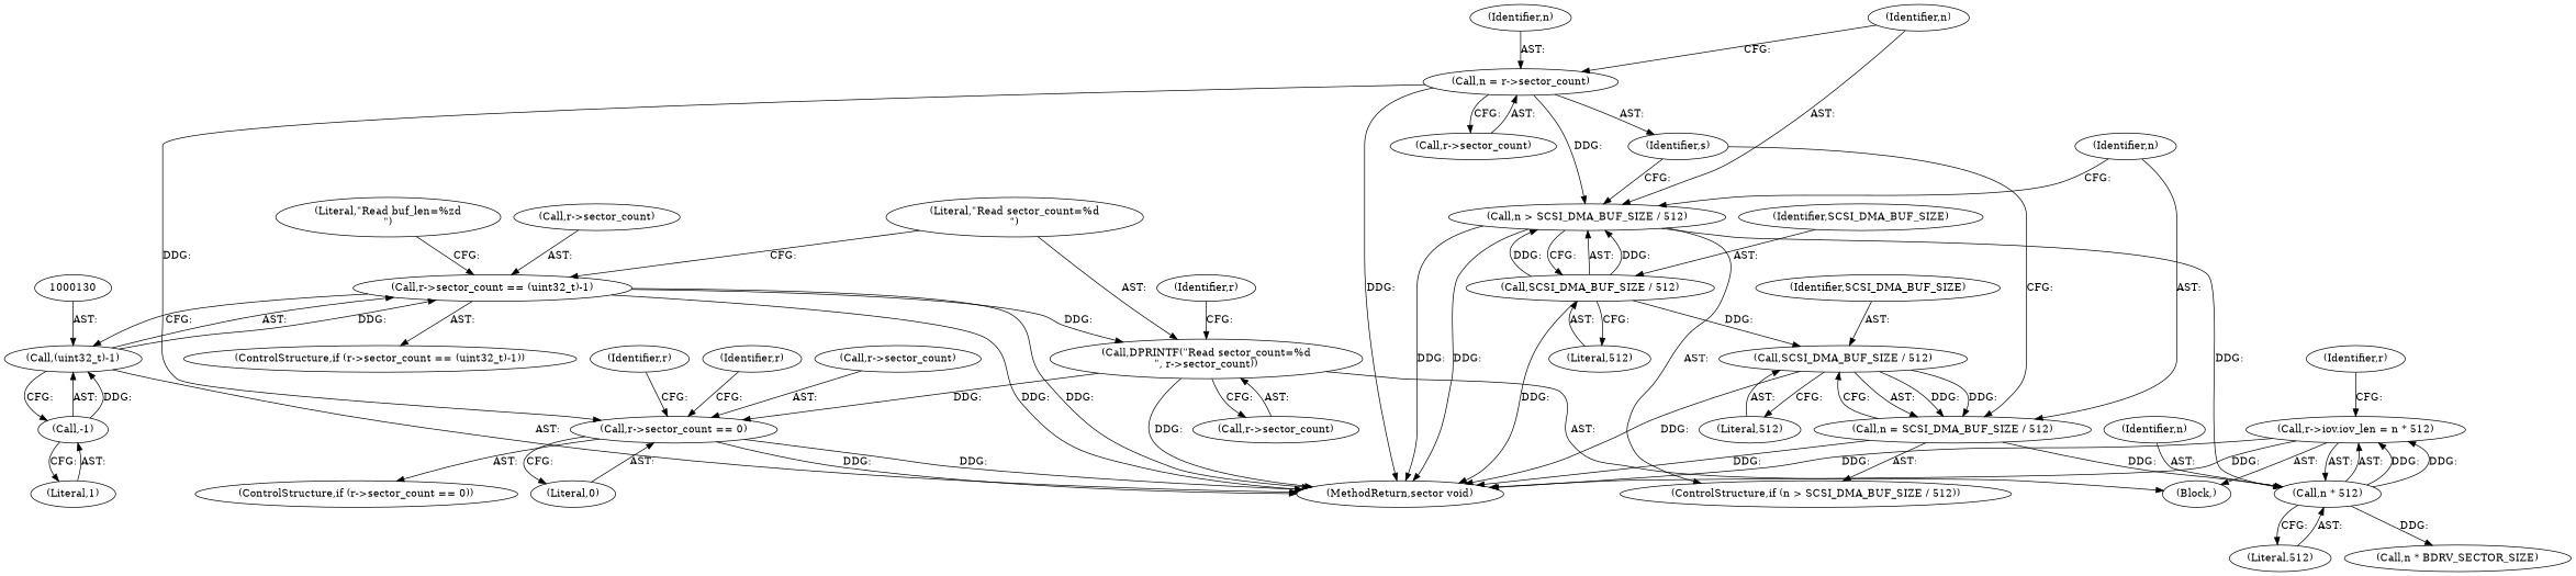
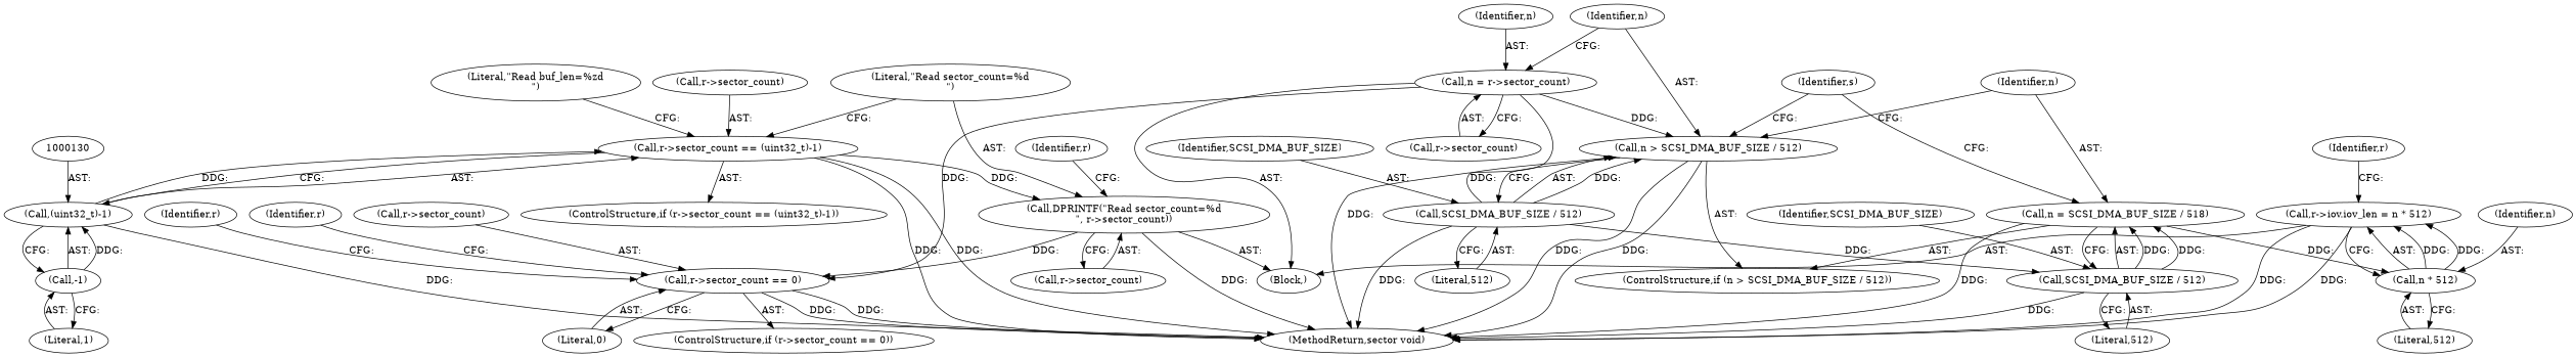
  digraph {
    n1 [label="(Call,r->iov.iov_len = n * 512)"]
    n2 [label="(Call,n * 512)"]
    n3 [label="(Block,)"]
    n4 [label="(MethodReturn,sector void)"]
    n5 [label="(Literal,512)"]
-   n6 [label="(Call,n * BDRV_SECTOR_SIZE)"]
    n7 [label="(Call,n > SCSI_DMA_BUF_SIZE / 512)"]
    n8 [label="(Call,SCSI_DMA_BUF_SIZE / 512)"]
    n9 [label="(ControlStructure,if (n > SCSI_DMA_BUF_SIZE / 512))"]
    n10 [label="(Call,SCSI_DMA_BUF_SIZE / 512)"]
    n11 [label="(Literal,512)"]
    n12 [label="(Call,n = r->sector_count)"]
    n13 [label="(Call,r->sector_count)"]
    n14 [label="(Call,r->sector_count == 0)"]
    n15 [label="(ControlStructure,if (r->sector_count == 0))"]
    n16 [label="(Literal,0)"]
    n17 [label="(Call,DPRINTF(\"Read sector_count=%d\n\", r->sector_count))"]
    n18 [label="(Call,r->sector_count)"]
    n19 [label="(Call,r->sector_count == (uint32_t)-1)"]
    n20 [label="(Call,(uint32_t)-1)"]
    n21 [label="(ControlStructure,if (r->sector_count == (uint32_t)-1))"]
    n22 [label="(Call,-1)"]
    n23 [label="(Literal,1)"]
-   n24 [label="(Call,n = SCSI_DMA_BUF_SIZE / 512)"]
+   n24 [label="(Call,n = SCSI_DMA_BUF_SIZE / 518)"]
    n25 [label="(Literal,512)"]
    n26 [label="(Call,r->sector_count)"]
    n27 [label="(Identifier,SCSI_DMA_BUF_SIZE)"]
    n28 [label="(Identifier,SCSI_DMA_BUF_SIZE)"]
    n29 [label="(Identifier,r)"]
    n30 [label="(Literal,\"Read sector_count=%d\n\")"]
    n31 [label="(Identifier,r)"]
    n32 [label="(Identifier,n)"]
    n33 [label="(Call,r->sector_count)"]
    n34 [label="(Identifier,r)"]
    n35 [label="(Identifier,s)"]
    n36 [label="(Literal,\"Read buf_len=%zd\n\")"]
    n37 [label="(Identifier,n)"]
    n38 [label="(Identifier,n)"]
    n39 [label="(Identifier,n)"]
    n40 [label="(Identifier,r)"]
    1000130
-   n1 -> n2 [label="AST: "]
+   n1 -> n2 [label="CFG: "]
    n1 -> n3 [label="AST: "]
    n1 -> n4 [label="DDG: "]
    n1 -> n4 [label="DDG: "]
    n2 -> n1 [label="AST: "]
    n2 -> n1 [label="DDG: "]
    n2 -> n1 [label="DDG: "]
    n2 -> n5 [label="CFG: "]
-   n2 -> n6 [label="DDG: "]
    n5 -> n2 [label="AST: "]
-   n7 -> n2 [label="DDG: "]
    n7 -> n4 [label="DDG: "]
    n7 -> n4 [label="DDG: "]
    n7 -> n8 [label="CFG: "]
    n7 -> n9 [label="AST: "]
    n8 -> n4 [label="DDG: "]
    n8 -> n7 [label="AST: "]
    n8 -> n7 [label="DDG: "]
    n8 -> n7 [label="DDG: "]
    n8 -> n10 [label="DDG: "]
    n8 -> n11 [label="CFG: "]
    n10 -> n4 [label="DDG: "]
    n10 -> n24 [label="AST: "]
    n10 -> n24 [label="DDG: "]
    n10 -> n24 [label="DDG: "]
    n10 -> n25 [label="CFG: "]
    n11 -> n8 [label="AST: "]
-   n12 -> n35 [label="AST: "]
+   n12 -> n3 [label="AST: "]
    n12 -> n4 [label="DDG: "]
    n12 -> n7 [label="DDG: "]
    n12 -> n13 [label="CFG: "]
    n12 -> n14 [label="DDG: "]
    n13 -> n12 [label="AST: "]
    n14 -> n4 [label="DDG: "]
    n14 -> n4 [label="DDG: "]
    n14 -> n15 [label="AST: "]
    n14 -> n16 [label="CFG: "]
    n16 -> n14 [label="AST: "]
    n17 -> n3 [label="AST: "]
    n17 -> n4 [label="DDG: "]
    n17 -> n14 [label="DDG: "]
    n17 -> n18 [label="CFG: "]
    n18 -> n17 [label="AST: "]
    n19 -> n4 [label="DDG: "]
    n19 -> n4 [label="DDG: "]
    n19 -> n17 [label="DDG: "]
    n19 -> n20 [label="CFG: "]
    n19 -> n21 [label="AST: "]
-   n20 -> n4 [label="AST: "]
+   n20 -> n4 [label="DDG: "]
    n20 -> n19 [label="AST: "]
    n20 -> n19 [label="DDG: "]
    n20 -> n22 [label="CFG: "]
    n22 -> n20 [label="AST: "]
    n22 -> n20 [label="DDG: "]
    n22 -> n23 [label="CFG: "]
    n23 -> n22 [label="AST: "]
    n24 -> n2 [label="DDG: "]
    n24 -> n4 [label="DDG: "]
    n24 -> n9 [label="AST: "]
    n24 -> n10 [label="CFG: "]
    n25 -> n10 [label="AST: "]
    n26 -> n19 [label="AST: "]
    n27 -> n8 [label="AST: "]
    n28 -> n10 [label="AST: "]
    n29 -> n14 [label="CFG: "]
    n30 -> n17 [label="AST: "]
    n30 -> n19 [label="CFG: "]
    n31 -> n1 [label="CFG: "]
    n32 -> n2 [label="AST: "]
    n33 -> n14 [label="AST: "]
    n34 -> n14 [label="CFG: "]
    n35 -> n7 [label="CFG: "]
    n35 -> n24 [label="CFG: "]
    n36 -> n19 [label="CFG: "]
    n37 -> n7 [label="AST: "]
    n37 -> n12 [label="CFG: "]
    n38 -> n7 [label="CFG: "]
    n38 -> n24 [label="AST: "]
    n39 -> n12 [label="AST: "]
    n40 -> n17 [label="CFG: "]
    1000130 -> n20 [label="AST: "]
  }
